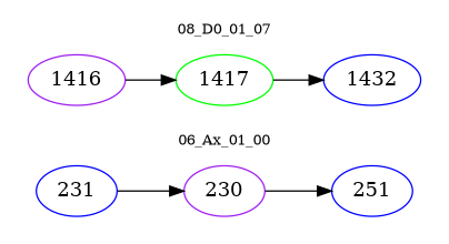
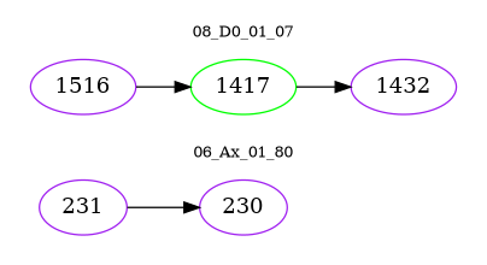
  digraph {
    rankdir=LR
    node [color=purple]
    edge [color=black]
-   n1 [color=blue label=231]
+   n1 [label=231]
    n2 [label=230]
-   n3 [color=blue label=251]
-   n4 [label=1416]
+   n4 [label=1516]
    n5 [color=green label=1417]
-   n6 [color=blue label=1432]
+   n6 [label=1432]
    subgraph cluster_1 {
      color=white
      fontsize=10
-     label="06_Ax_01_00"
+     label="06_Ax_01_80"
      n1
      n2
-     n3
    }
    subgraph cluster_2 {
      color=white
      fontsize=10
      label="08_D0_01_07"
      n4
      n5
      n6
    }
    n1 -> n2
-   n2 -> n3
    n4 -> n5
    n5 -> n6
  }
